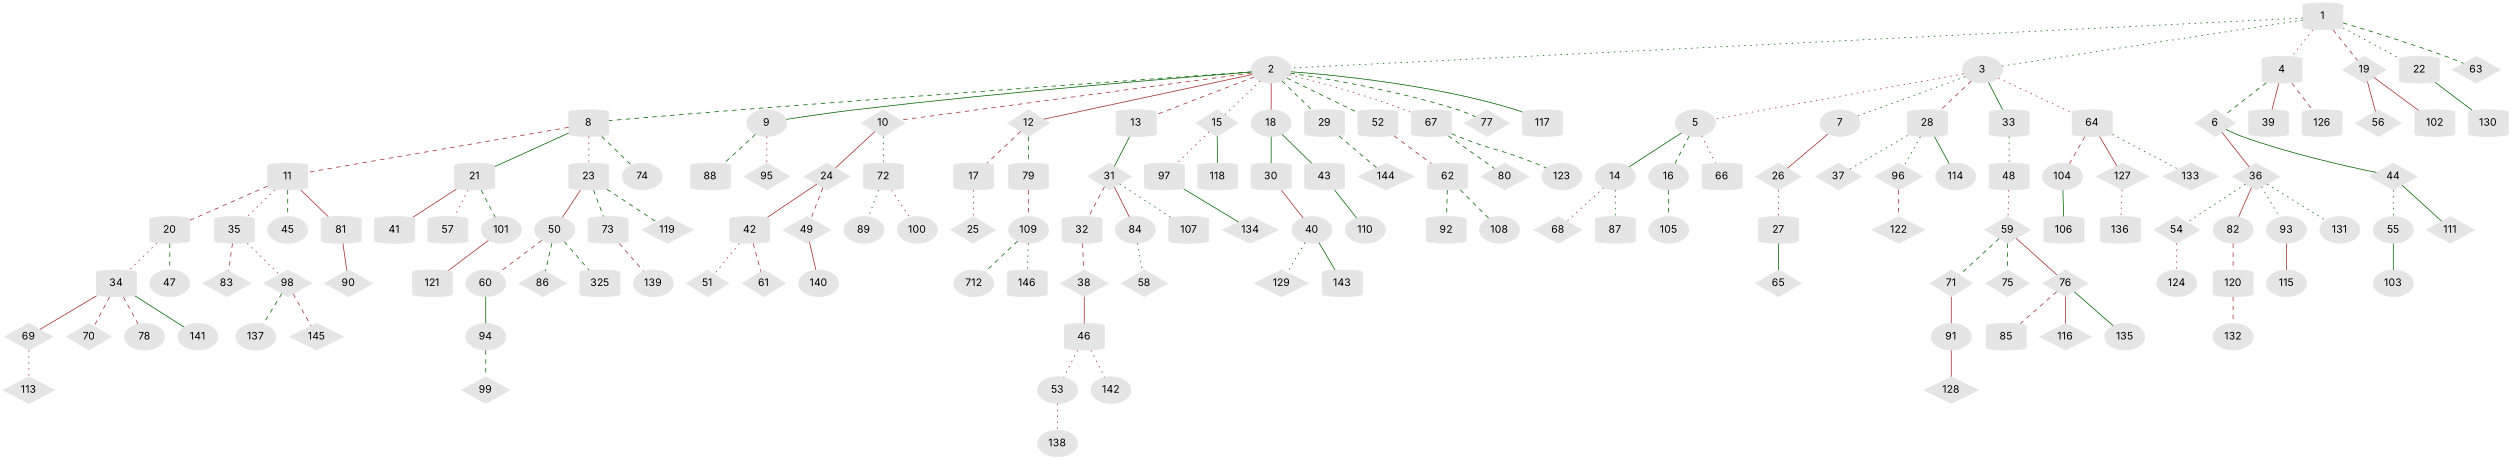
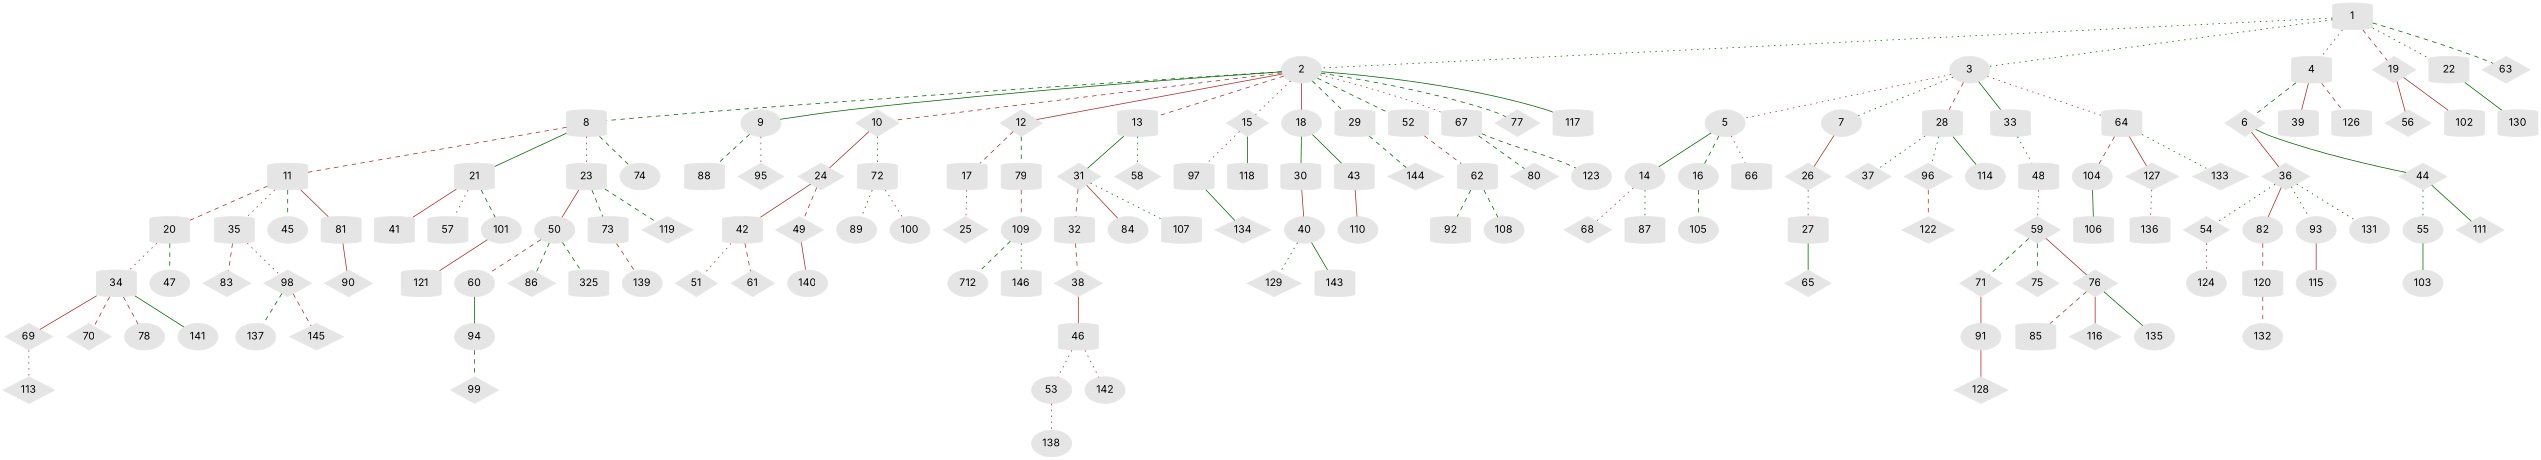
  graph {
    fontname=Inter
    node [color=gray90 fontname=Inter shape=cylinder style=filled]
    edge [color=brown fontname=Inter style=dashed]
    2 [shape=ellipse]
    1
    3 [shape=ellipse]
    4
    19 [shape=diamond]
    22
    63 [shape=diamond]
    8
    9 [shape=ellipse]
    10 [shape=diamond]
    12 [shape=diamond]
    13
    15 [shape=diamond]
    18 [shape=ellipse]
    29
    52
    67
    77 [shape=diamond]
    117
    5 [shape=ellipse]
    7 [shape=ellipse]
    28
    33
    64
    6 [shape=diamond]
    39
    126
    56 [shape=diamond]
    102
    130
    11
    21
    23
    74 [shape=ellipse]
    88
    95 [shape=diamond]
    24 [shape=diamond]
    72
    17
    79
    31 [shape=diamond]
    58 [shape=diamond]
    97
    118
    30
    43
    144 [shape=diamond]
    62
    80 [shape=diamond]
    123 [shape=ellipse]
    14 [shape=ellipse]
    16 [shape=ellipse]
    66
    26 [shape=diamond]
    37 [shape=diamond]
    96 [shape=diamond]
    114 [shape=ellipse]
    48
    104 [shape=ellipse]
    127 [shape=diamond]
    133 [shape=diamond]
    36 [shape=diamond]
    44 [shape=diamond]
    68 [shape=diamond]
    87
    105 [shape=ellipse]
    54 [shape=diamond]
    82 [shape=ellipse]
    93 [shape=ellipse]
    131 [shape=ellipse]
    55 [shape=ellipse]
    111 [shape=diamond]
    27
    20
    35
    45 [shape=ellipse]
    81
    41
    57
    101 [shape=ellipse]
    50 [shape=ellipse]
    73
    119 [shape=diamond]
    42
    49 [shape=diamond]
    89 [shape=ellipse]
    100 [shape=ellipse]
    34
    47 [shape=ellipse]
    83 [shape=diamond]
    98 [shape=diamond]
    90 [shape=diamond]
    25 [shape=diamond]
    109 [shape=ellipse]
    32
    84 [shape=ellipse]
    107
    134 [shape=diamond]
    40 [shape=ellipse]
    110 [shape=ellipse]
    69 [shape=diamond]
    70 [shape=diamond]
    78 [shape=ellipse]
    141 [shape=ellipse]
    121
    60 [shape=ellipse]
    86 [shape=diamond]
    n108 [label=325]
    139 [shape=ellipse]
    51 [shape=diamond]
    61 [shape=diamond]
    140 [shape=ellipse]
    65 [shape=diamond]
    122 [shape=diamond]
    129 [shape=diamond]
    143
    38 [shape=diamond]
    46
    59 [shape=diamond]
    113 [shape=diamond]
    137 [shape=ellipse]
    145 [shape=diamond]
    124 [shape=ellipse]
    120
    115 [shape=ellipse]
    53 [shape=ellipse]
    142 [shape=ellipse]
    103 [shape=ellipse]
    138 [shape=ellipse]
    71 [shape=diamond]
    75 [shape=diamond]
    76 [shape=diamond]
    94 [shape=ellipse]
    92
    108 [shape=ellipse]
    91 [shape=ellipse]
    85
    116 [shape=diamond]
    135 [shape=ellipse]
    99 [shape=diamond]
    106
    136
    128 [shape=diamond]
    n144 [label=712 shape=ellipse]
    146
    132 [shape=ellipse]
    2 -- 8 [color=darkgreen]
    2 -- 9 [color=darkgreen style=solid]
    2 -- 10
    2 -- 12 [style=solid]
    2 -- 13
    2 -- 15 [style=dotted]
    2 -- 18 [style=solid]
    2 -- 29 [color=darkgreen]
    2 -- 52 [color=darkgreen]
    2 -- 67 [style=dotted]
    2 -- 77 [color=darkgreen]
    2 -- 117 [color=darkgreen style=solid]
    1 -- 2 [color=darkgreen style=dotted]
    1 -- 3 [color=darkgreen style=dotted]
    1 -- 4 [style=dotted]
    1 -- 19
    1 -- 22 [color=darkgreen style=dotted]
    1 -- 63 [color=darkgreen]
    3 -- 5 [style=dotted]
    3 -- 7 [color=darkgreen style=dotted]
    3 -- 28
    3 -- 33 [color=darkgreen style=solid]
    3 -- 64 [style=dotted]
    4 -- 6 [color=darkgreen]
    4 -- 39 [style=solid]
    4 -- 126
    19 -- 56 [style=solid]
    19 -- 102 [style=solid]
    22 -- 130 [color=darkgreen style=solid]
    8 -- 11
    8 -- 21 [color=darkgreen style=solid]
    8 -- 23 [style=dotted]
    8 -- 74 [color=darkgreen]
    9 -- 88 [color=darkgreen]
    9 -- 95 [style=dotted]
    10 -- 24 [style=solid]
    10 -- 72 [color=darkgreen style=dotted]
    12 -- 17
    12 -- 79 [color=darkgreen]
    13 -- 31 [color=darkgreen style=solid]
-   84 -- 58 [color=darkgreen style=dotted]
+   13 -- 58 [color=darkgreen style=dotted]
    15 -- 97 [style=dotted]
    15 -- 118 [color=darkgreen style=solid]
    18 -- 30 [color=darkgreen style=solid]
    18 -- 43 [color=darkgreen style=solid]
    29 -- 144 [color=darkgreen]
    52 -- 62
    67 -- 80 [color=darkgreen]
    67 -- 123 [color=darkgreen]
    5 -- 14 [color=darkgreen style=solid]
    5 -- 16 [color=darkgreen]
    5 -- 66 [style=dotted]
    7 -- 26 [style=solid]
    28 -- 37 [color=darkgreen style=dotted]
    28 -- 96 [color=darkgreen style=dotted]
    28 -- 114 [color=darkgreen style=solid]
    33 -- 48 [color=darkgreen style=dotted]
    64 -- 104
    64 -- 127 [style=solid]
    64 -- 133 [color=darkgreen style=dotted]
    6 -- 36 [style=solid]
    6 -- 44 [color=darkgreen style=solid]
    11 -- 20
    11 -- 35 [style=dotted]
    11 -- 45 [color=darkgreen]
    11 -- 81 [style=solid]
    21 -- 41 [style=solid]
    21 -- 57 [style=dotted]
    21 -- 101 [color=darkgreen]
    23 -- 50 [style=solid]
    23 -- 73 [color=darkgreen]
    23 -- 119 [color=darkgreen]
    24 -- 42 [style=solid]
    24 -- 49
    72 -- 89 [color=darkgreen style=dotted]
    72 -- 100 [style=dotted]
    17 -- 25 [style=dotted]
    79 -- 109
    31 -- 32
    31 -- 84 [style=solid]
    31 -- 107 [color=darkgreen style=dotted]
    97 -- 134 [color=darkgreen style=solid]
    30 -- 40 [style=solid]
-   43 -- 110 [color=darkgreen style=solid]
+   43 -- 110 [style=solid]
    62 -- 92 [color=darkgreen]
    62 -- 108 [color=darkgreen]
    14 -- 68 [style=dotted]
    14 -- 87 [color=darkgreen style=dotted]
    16 -- 105 [color=darkgreen]
    26 -- 27 [style=dotted]
    96 -- 122
    48 -- 59 [style=dotted]
    104 -- 106 [color=darkgreen style=solid]
    127 -- 136 [style=dotted]
    36 -- 54 [color=darkgreen style=dotted]
    36 -- 82 [style=solid]
    36 -- 93 [color=darkgreen style=dotted]
    36 -- 131 [color=darkgreen style=dotted]
    44 -- 55 [color=darkgreen style=dotted]
    44 -- 111 [color=darkgreen style=solid]
    54 -- 124 [style=dotted]
    82 -- 120
    93 -- 115 [style=solid]
    55 -- 103 [color=darkgreen style=solid]
    27 -- 65 [color=darkgreen style=solid]
    20 -- 34 [style=dotted]
    20 -- 47 [color=darkgreen]
    35 -- 83
    35 -- 98 [style=dotted]
    81 -- 90 [style=solid]
    101 -- 121 [style=solid]
    50 -- 60
    50 -- 86 [color=darkgreen]
    50 -- n108 [color=darkgreen]
    73 -- 139
    42 -- 51 [style=dotted]
    42 -- 61
    49 -- 140 [style=solid]
    34 -- 69 [style=solid]
    34 -- 70
    34 -- 78
    34 -- 141 [color=darkgreen style=solid]
    98 -- 137 [color=darkgreen]
    98 -- 145
    109 -- n144 [color=darkgreen]
    109 -- 146 [color=darkgreen style=dotted]
    32 -- 38
    40 -- 129 [color=darkgreen style=dotted]
    40 -- 143 [color=darkgreen style=solid]
    69 -- 113 [style=dotted]
    60 -- 94 [color=darkgreen style=solid]
    38 -- 46 [style=solid]
    46 -- 53 [style=dotted]
    46 -- 142 [style=dotted]
    59 -- 71 [color=darkgreen]
    59 -- 75 [color=darkgreen]
    59 -- 76 [style=solid]
    120 -- 132
    53 -- 138 [style=dotted]
    71 -- 91 [style=solid]
    76 -- 85
    76 -- 116 [style=solid]
    76 -- 135 [color=darkgreen style=solid]
    94 -- 99 [color=darkgreen]
    91 -- 128 [style=solid]
  }
